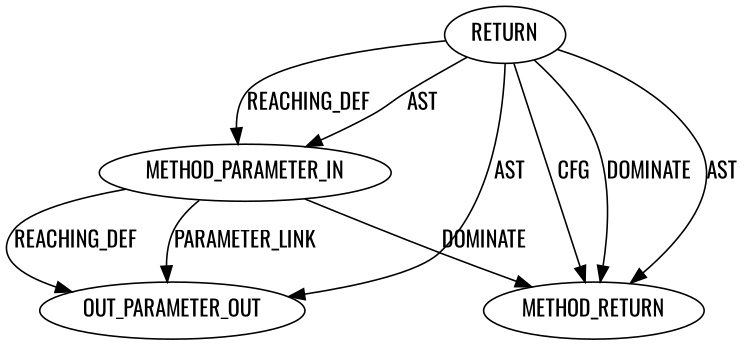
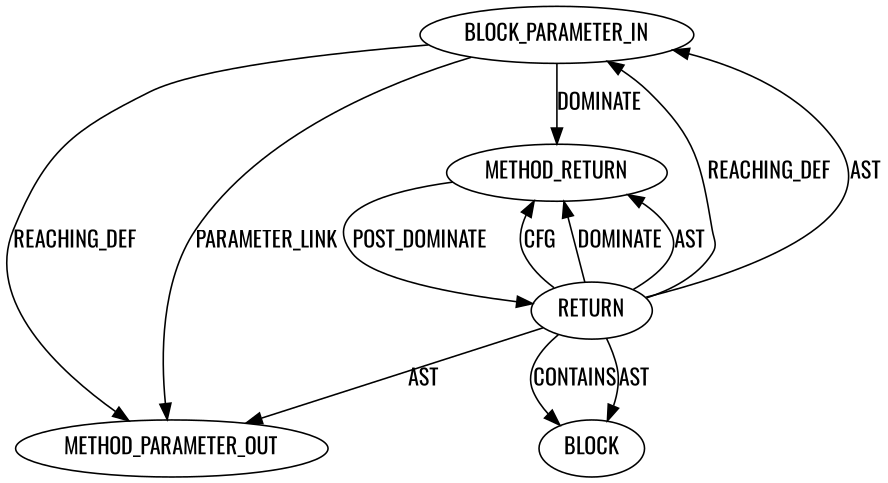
  digraph {
    fontname=Oswald
    node [CODE=p1 EVALUATION_STRATEGY=BY_VALUE ORDER=1 TYPE_FULL_NAME=ANY fontname=Oswald]
    edge [fontname=Oswald]
-   n1 [INDEX=1 IS_VARIADIC=false NAME=p1 label=METHOD_PARAMETER_IN]
-   n2 [INDEX=1 IS_VARIADIC=false NAME=p1 label=OUT_PARAMETER_OUT]
+   n1 [INDEX=1 IS_VARIADIC=false NAME=p1 label=BLOCK_PARAMETER_IN]
+   n2 [INDEX=1 IS_VARIADIC=false NAME=p1 label=METHOD_PARAMETER_OUT]
    n3 [CODE=RET ORDER=2 label=METHOD_RETURN]
    n4 [AST_PARENT_FULL_NAME="<global>" AST_PARENT_TYPE=NAMESPACE_BLOCK CODE="<empty>" FILENAME="<empty>" FULL_NAME=spin_unlock_bh IS_EXTERNAL=true NAME=spin_unlock_bh ORDER=0 label=RETURN EVALUATION_STRATEGY="" TYPE_FULL_NAME=""]
+   n5 [ARGUMENT_INDEX=1 CODE="<empty>" label=BLOCK EVALUATION_STRATEGY=""]
    n1 -> n2 [VARIABLE=p1 label=REACHING_DEF]
    n1 -> n2 [label=PARAMETER_LINK]
    n1 -> n3 [VARIABLE=p1 label=DOMINATE]
+   n3 -> n4 [label=POST_DOMINATE]
    n4 -> n1 [label=REACHING_DEF]
    n4 -> n1 [label=AST]
    n4 -> n2 [label=AST]
    n4 -> n3 [label=CFG]
    n4 -> n3 [label=DOMINATE]
    n4 -> n3 [label=AST]
+   n4 -> n5 [label=CONTAINS]
+   n4 -> n5 [label=AST]
  }
